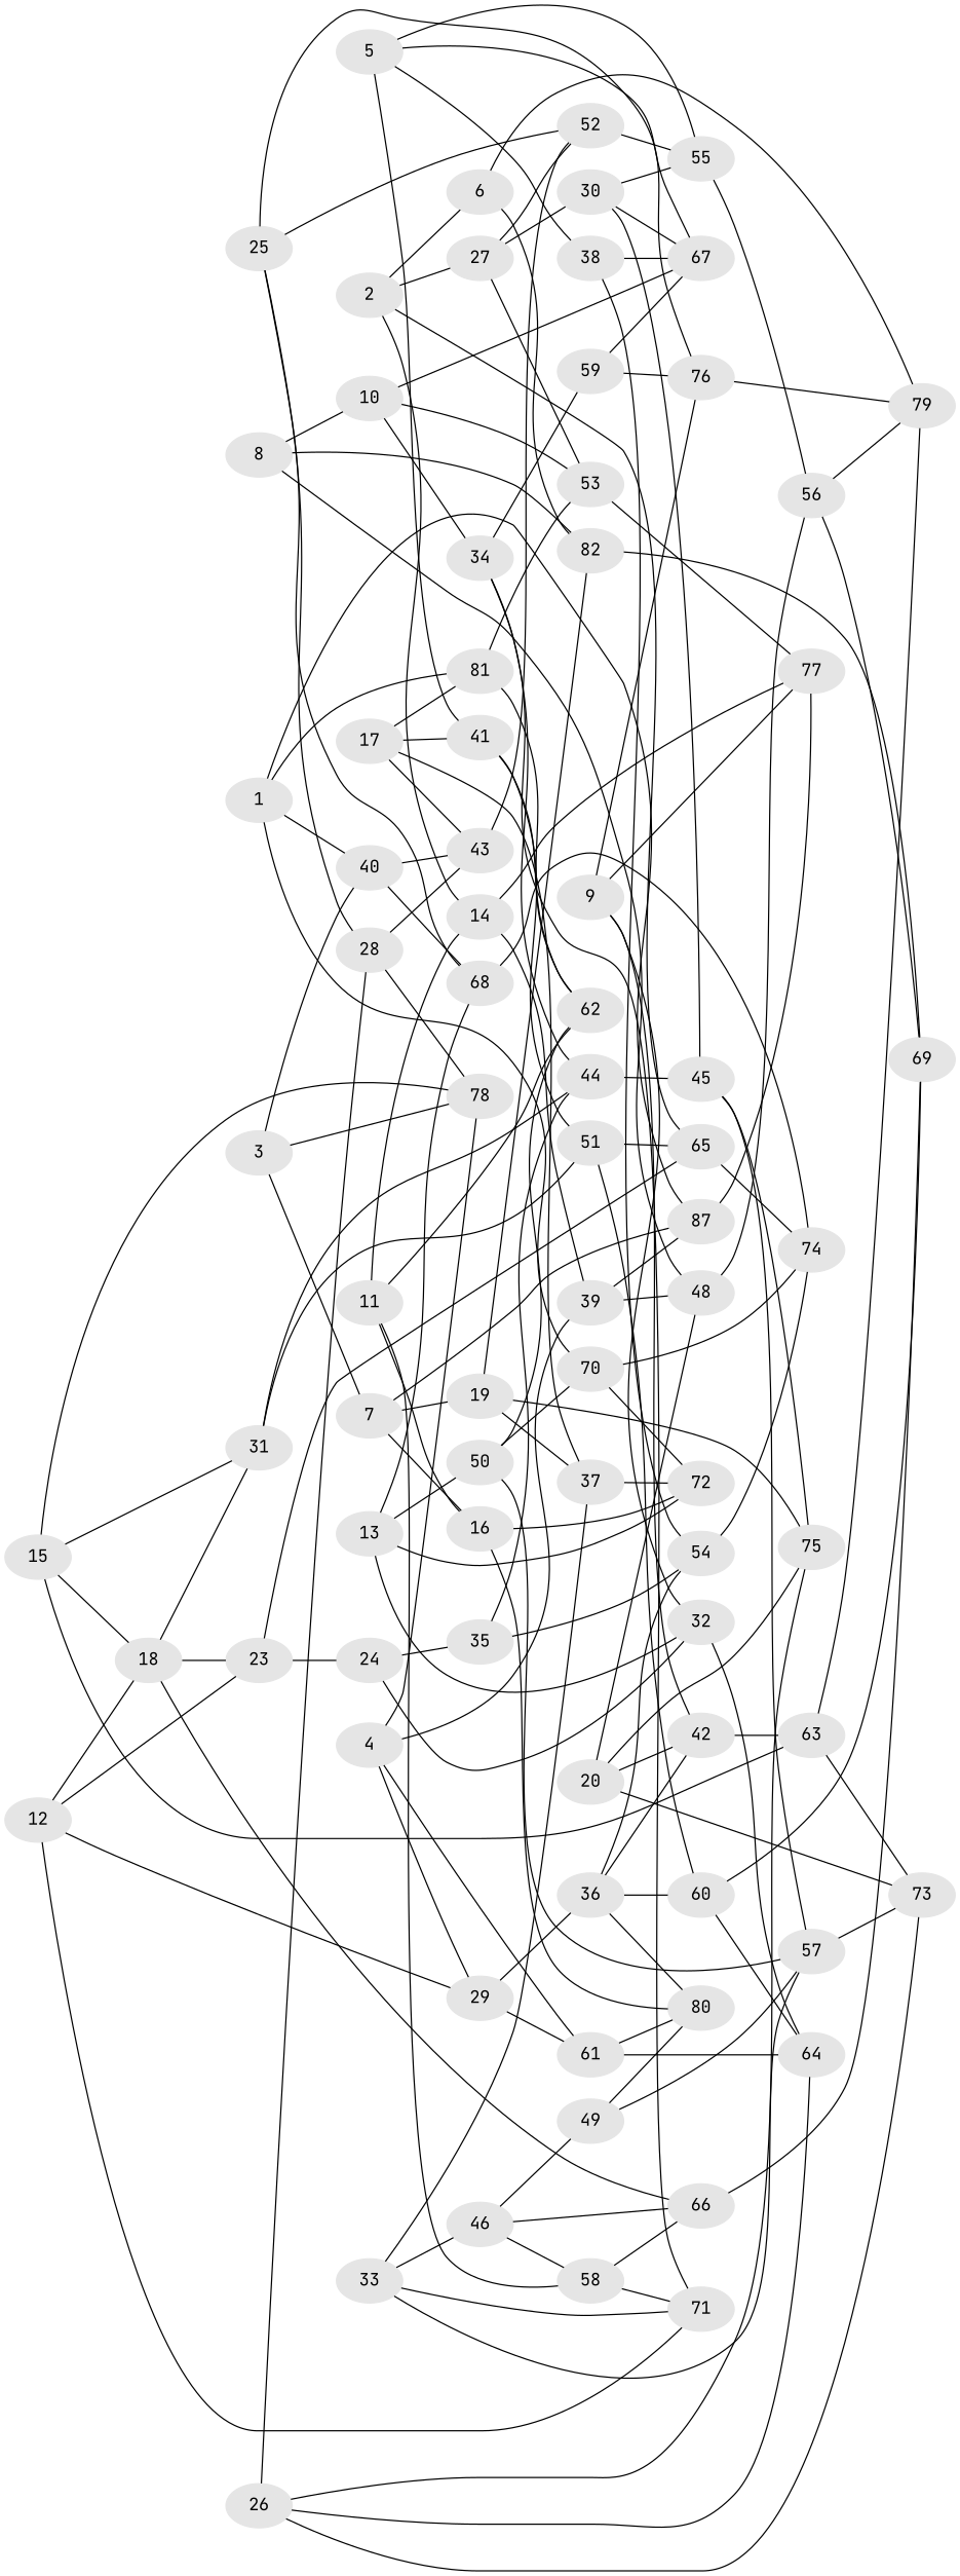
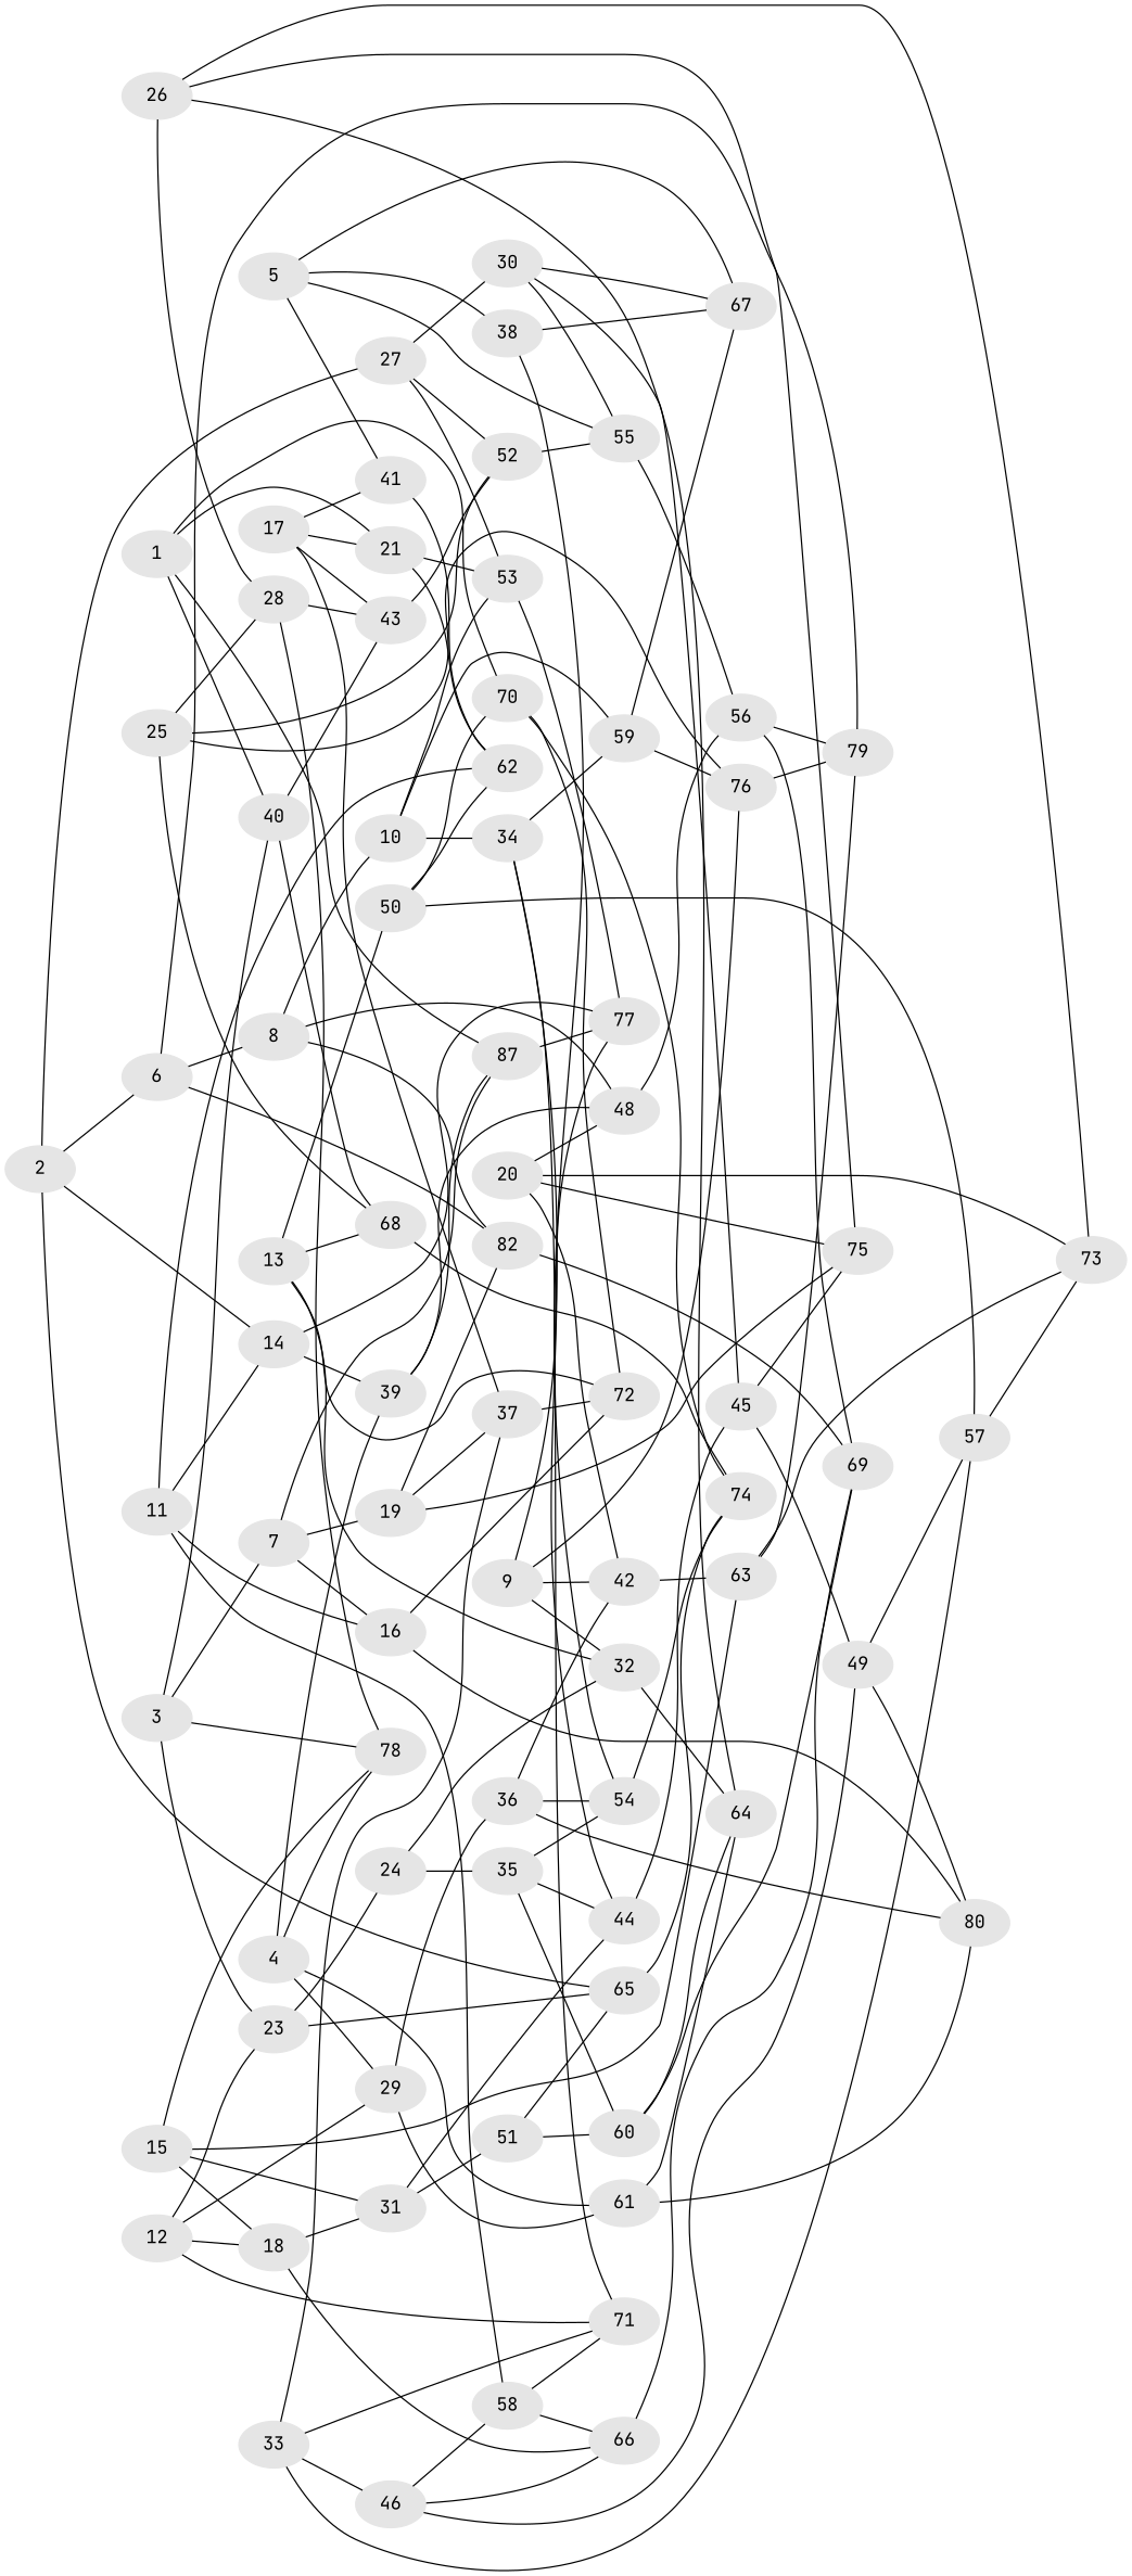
  graph {
    fontname="JetBrains Mono"
    rankdir=LR
    node [color=gray90 fontname="JetBrains Mono" style=filled]
    edge [fontname="JetBrains Mono"]
    1
-   21 [label=81]
+   21
    40
    n4 [label=87]
    70
    53
    62
    68
    43
    77
    72
    74
    2
    6
    14
    27
    65
    8
    n19 [label=82]
    79
    39
    52
    30
    3
    7
    23
    78
    16
    19
    24
    4
    29
    61
    36
    48
    80
    64
    5
    38
    41
    55
    67
    54
    51
    56
    10
    69
    37
    75
    34
    59
    9
    32
    42
    76
    63
    71
    44
    11
    58
    66
    12
    18
    31
    13
    50
    57
    15
    73
    17
    20
    35
    60
    25
    28
    26
    45
    49
    33
    46
    1 -- 21
    1 -- 40
    1 -- n4
    1 -- 70
    21 -- 53
    21 -- 62
    40 -- 68
    40 -- 43
    n4 -- 77
    70 -- 72
    70 -- 74
    53 -- 77
    68 -- 74
    43 -- 52
    2 -- 6
    2 -- 14
    2 -- 27
    2 -- 65
+   6 -- 8
    6 -- n19
    6 -- 79
    14 -- 77
    14 -- 39
    27 -- 53
    27 -- 52
    27 -- 30
    65 -- 74
    8 -- n19
    8 -- 48
    8 -- 10
    n19 -- 69
    39 -- n4
    39 -- 48
    52 -- 55
    30 -- 55
    30 -- 67
    30 -- 45
    3 -- 40
    3 -- 7
-   18 -- 23
+   3 -- 23
    3 -- 78
    7 -- n4
    7 -- 16
    7 -- 19
    23 -- 65
    23 -- 24
    16 -- 72
    16 -- 80
    19 -- n19
    19 -- 37
    19 -- 75
    24 -- 32
    24 -- 35
    4 -- 39
    4 -- 78
    4 -- 29
    4 -- 61
    29 -- 61
    29 -- 36
    61 -- 80
    61 -- 64
    36 -- 80
    36 -- 54
    36 -- 42
    48 -- 56
    5 -- 38
    5 -- 41
    5 -- 55
    5 -- 67
    38 -- 67
    38 -- 54
    41 -- 62
-   41 -- 51
    55 -- 56
    54 -- 74
    51 -- 65
    51 -- 60
    56 -- 79
    56 -- 69
    10 -- 53
    10 -- 34
-   10 -- 67
+   10 -- 59
    37 -- 72
    34 -- 59
    34 -- 71
    34 -- 44
    59 -- 67
    59 -- 76
    9 -- 77
    9 -- 32
    9 -- 42
    9 -- 76
    32 -- 64
    42 -- 63
    76 -- 79
    63 -- 79
    63 -- 73
    44 -- 45
    11 -- 62
    11 -- 14
    11 -- 16
    11 -- 58
    58 -- 71
    58 -- 66
    66 -- 69
    12 -- 23
    12 -- 29
    12 -- 71
    12 -- 18
    18 -- 66
    18 -- 31
    31 -- 51
    31 -- 44
    13 -- 68
    13 -- 72
    13 -- 32
    13 -- 50
    50 -- 70
    50 -- 62
    50 -- 57
    57 -- 73
    15 -- 78
    15 -- 63
    15 -- 18
    15 -- 31
    17 -- 21
    17 -- 43
    17 -- 41
    17 -- 37
    20 -- 48
    20 -- 75
    20 -- 42
    20 -- 73
    35 -- 54
    35 -- 44
-   36 -- 60
+   35 -- 60
    60 -- 64
    60 -- 69
    25 -- 68
    25 -- 52
    25 -- 76
    25 -- 28
    28 -- 43
    28 -- 78
    26 -- 64
    26 -- 75
    26 -- 73
    26 -- 28
    45 -- 75
-   45 -- 57
+   45 -- 49
    49 -- 80
    49 -- 57
    33 -- 37
    33 -- 71
    33 -- 57
    33 -- 46
    46 -- 58
    46 -- 66
    46 -- 49
  }
